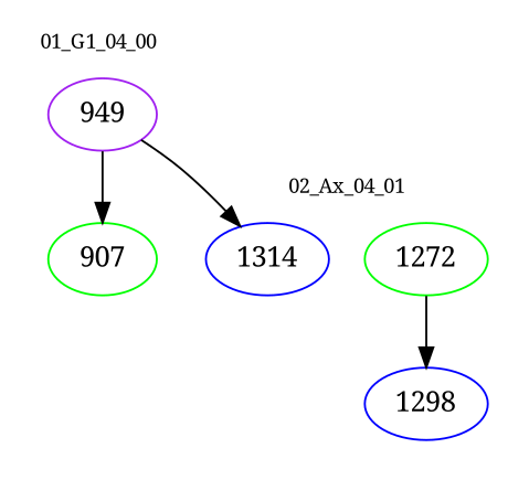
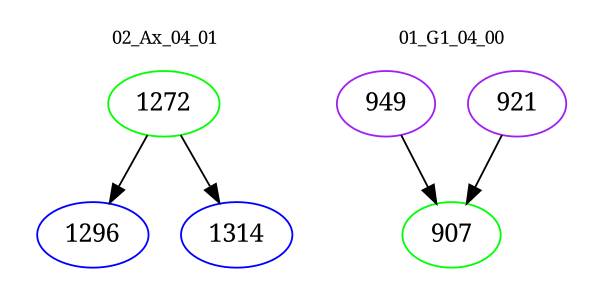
  digraph {
    fontname="Noto Serif"
    node [color=blue fontname="Noto Serif"]
    edge [color=black fontname="Noto Serif"]
-   n1 [label=1298]
+   n1 [label=1296]
    n2 [color=green label=1272]
    n3 [label=1314]
+   n4 [color=purple label=921]
    n5 [color=green label=907]
    n6 [color=purple label=949]
    subgraph cluster_1 {
      color=white
      fontsize=10
      label="02_Ax_04_01"
      n1
      n2
      n3
    }
    subgraph cluster_2 {
      color=white
      fontsize=10
      label="01_G1_04_00"
+     n4
      n5
      n6
    }
    n2 -> n1
-   n6 -> n3
+   n2 -> n3
+   n4 -> n5
    n6 -> n5
  }
